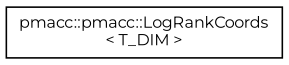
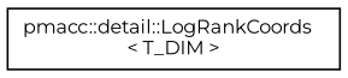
  digraph {
    rankdir=LR
    fontname=Montserrat
-   n1 [color=black fillcolor=white fontname=Montserrat fontsize=10 height=0.2 label="pmacc::pmacc::LogRankCoords\l\< T_DIM \>" shape=record style=filled width=0.4]
+   n1 [color=black fillcolor=white fontname=Montserrat fontsize=10 height=0.2 label="pmacc::detail::LogRankCoords\l\< T_DIM \>" shape=record style=filled width=0.4]
  }
